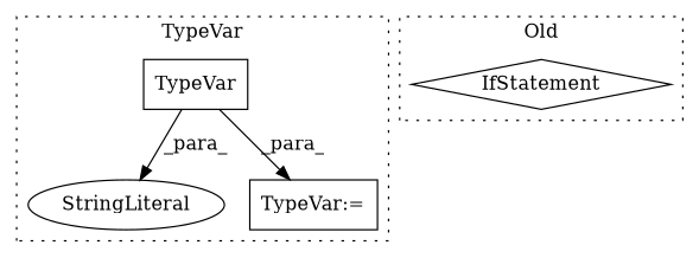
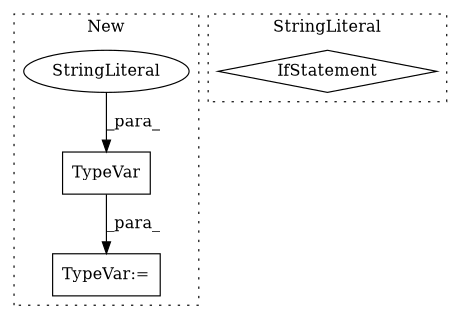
  digraph {
    node [shape=box]
    n1 [a=32 l="8,1" label=TypeVar s="402,413"]
    n2 [a=45 l=3 label=StringLiteral s=410 shape=ellipse]
    n3 [a=7 l=1 label="TypeVar:=" s=401]
    n4 [a=25 l="4,2" label=IfStatement s="9558,9584" shape=diamond]
    subgraph cluster_1 {
-     label=TypeVar
+     label=New
      style=dotted
      n1
      n2
      n3
    }
    subgraph cluster_2 {
-     label=Old
+     label=StringLiteral
      style=dotted
      n4
    }
    n1 -> n3 [label=_para_]
-   n1 -> n2 [label=_para_]
+   n2 -> n1 [label=_para_]
  }
